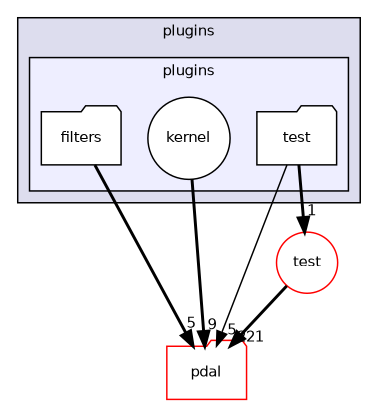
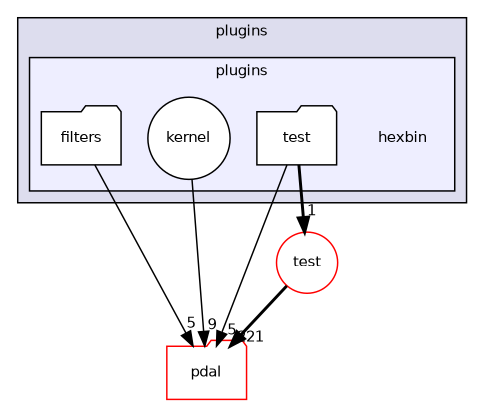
  digraph {
    compound=true
    node [fontname=Helvetica fontsize=10 shape=folder color=black fillcolor=white style=filled]
    edge [headlabel=5 labeldistance=1.5 labelfontname=Helvetica labelfontsize=10 style=bold]
+   n1 [label=hexbin shape=plaintext color="" fillcolor="" style=""]
    n2 [label=filters]
    n3 [label=kernel shape=circle]
    n4 [label=test]
    n5 [color=red label=pdal]
    n6 [color=red label=test shape=circle]
    subgraph cluster_1 {
      bgcolor="#ddddee"
      fontname=Helvetica
      fontsize=10
      label=plugins
      pencolor=black
      subgraph cluster_2 {
        bgcolor="#eeeeff"
        fontname=Helvetica
        fontsize=10
        label=plugins
        pencolor=black
+       n1
        n2
        n3
        n4
      }
    }
-   n2 -> n5
-   n3 -> n5 [headlabel=9]
+   n2 -> n5 [style=solid]
+   n3 -> n5 [headlabel=9 style=solid]
    n4 -> n5 [style=solid]
    n4 -> n6 [headlabel=1]
    n6 -> n5 [headlabel=221]
  }
